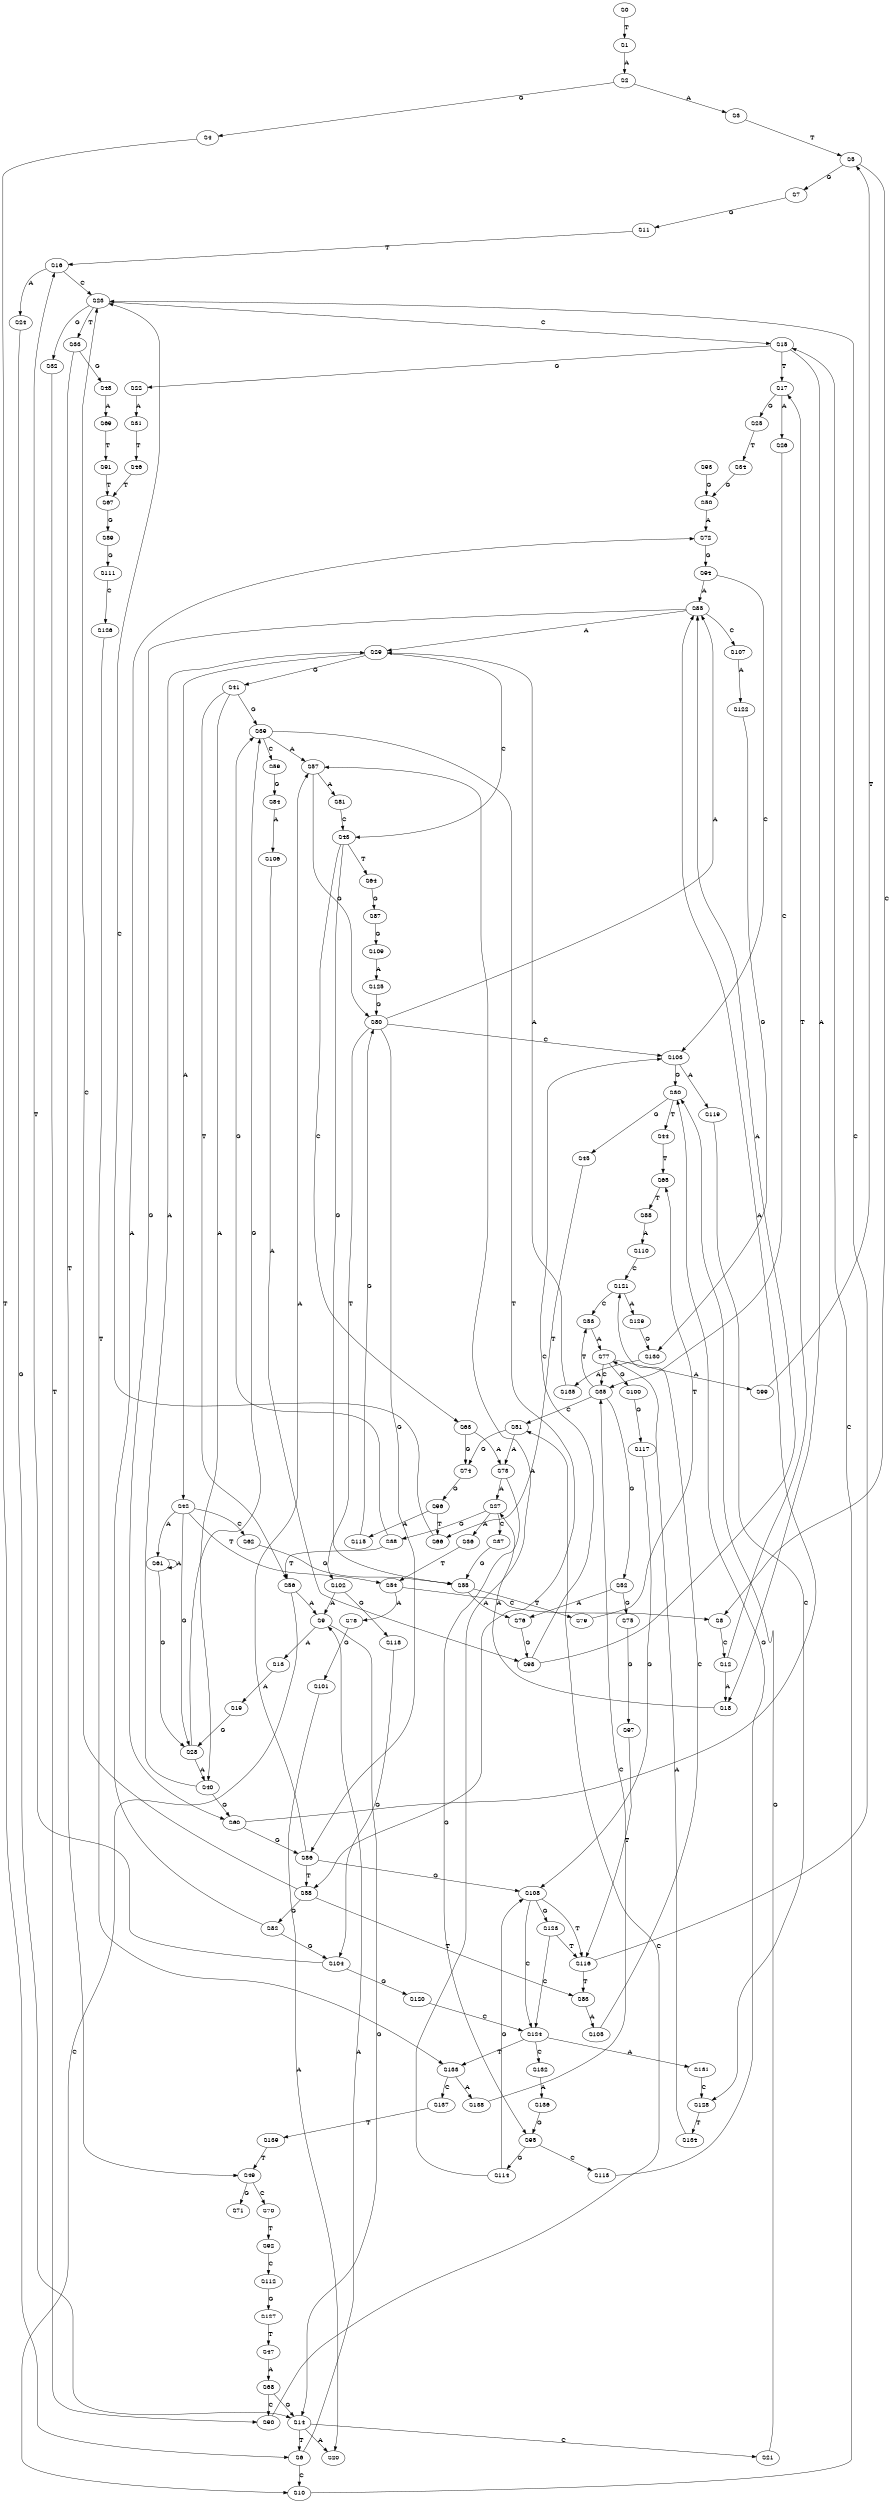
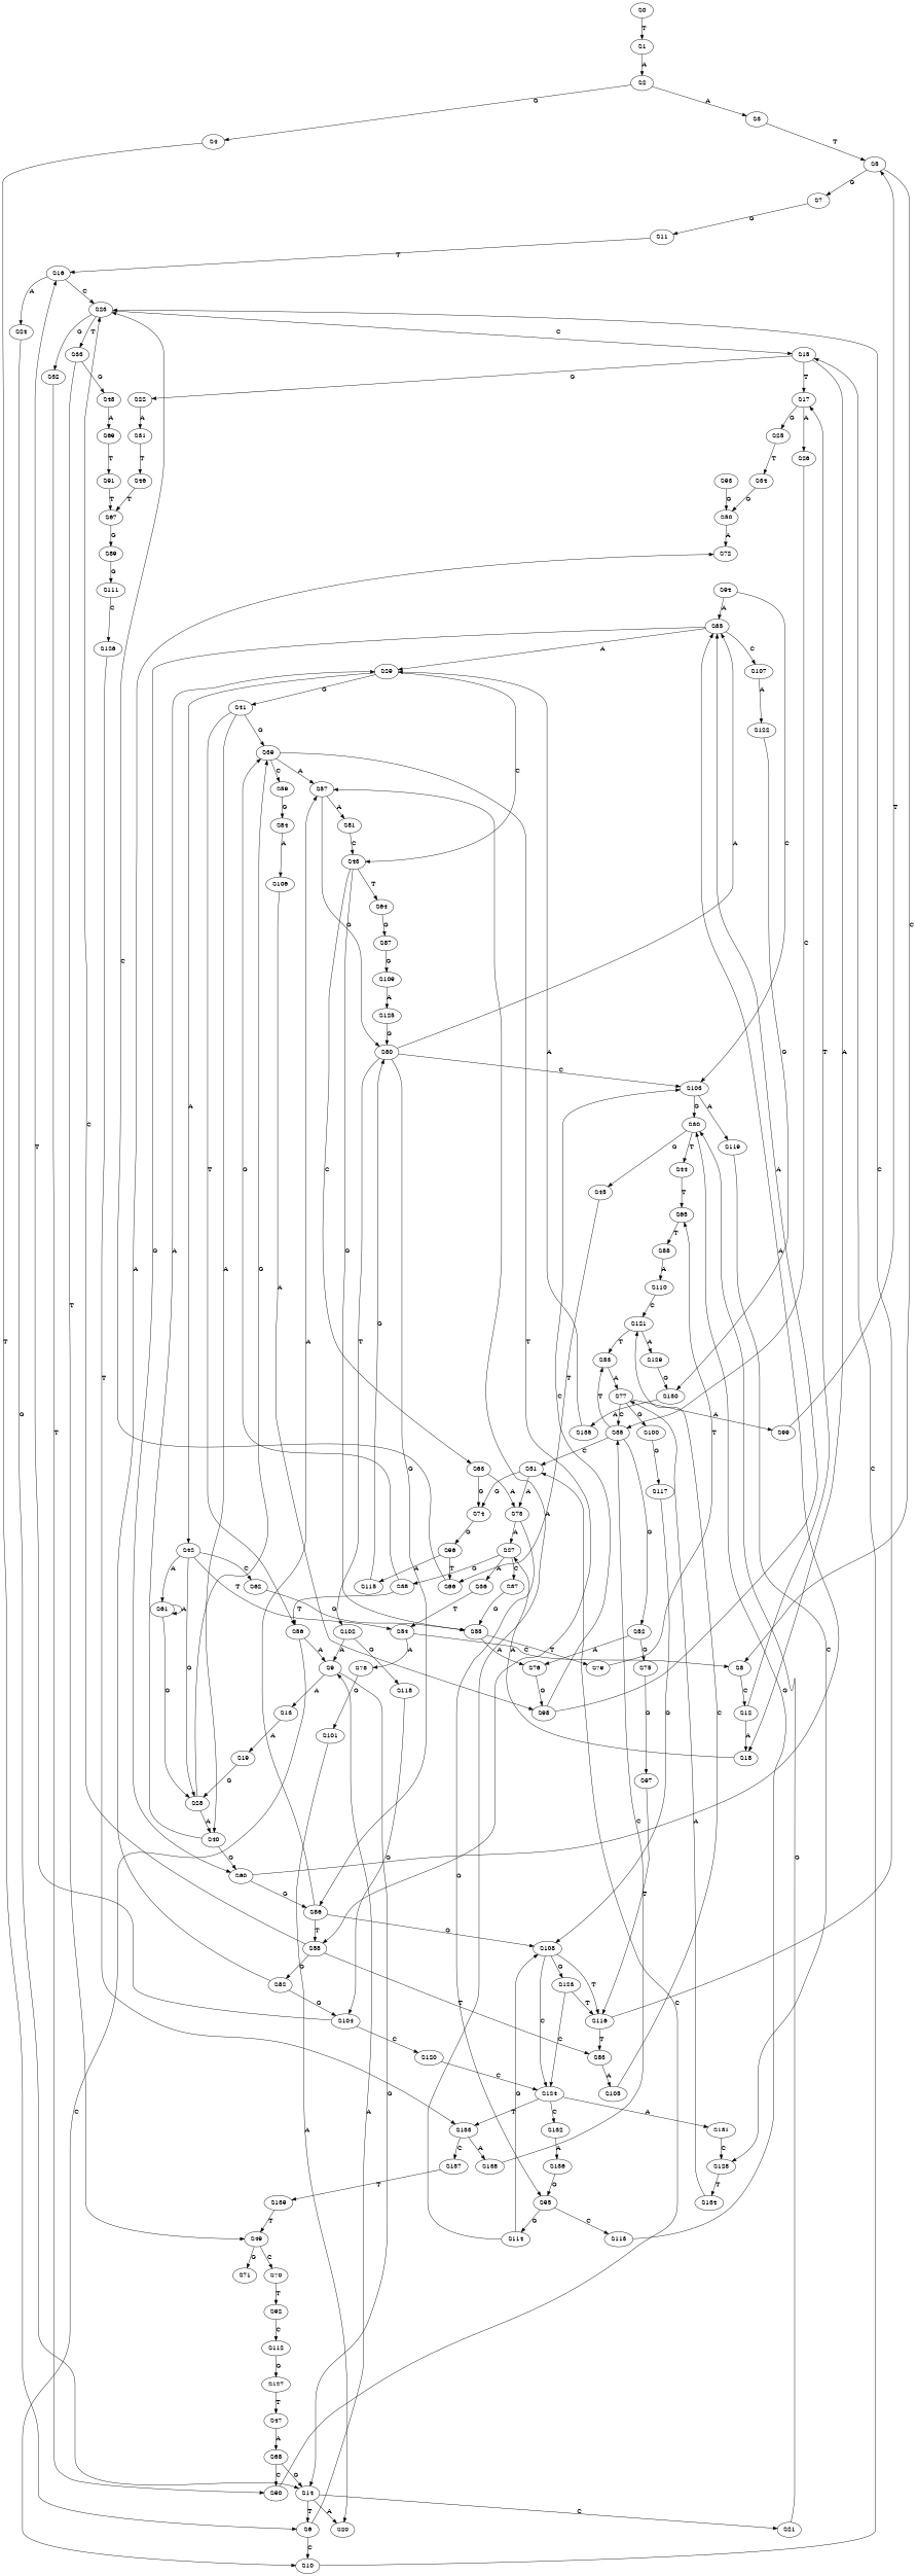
  strict digraph {
    S0
    S1
    S2
    S3
    S4
    S5
    S6
    S7
    S8
    S9
    S10
    S11
    S12
    S13
    S14
    S15
    S16
    S17
    S18
    S19
    S20
    S21
    S22
    S23
    S24
    S25
    S26
    S27
    S28
    S30
    S31
    S32
    S33
    S34
    S35
    S36
    S37
    S38
    S39
    S40
    S29
    S41
    S42
    S43
    S44
    S45
    S46
    S90
    S48
    S49
    S50
    S51
    S52
    S53
    S54
    S55
    S56
    S57
    S58
    S59
    S60
    S61
    S62
    S63
    S64
    S65
    S66
    S67
    S47
    S68
    S69
    S70
    S71
    S72
    S73
    S74
    S75
    S76
    S77
    S78
    S79
    S80
    S81
    S82
    S83
    S84
    S85
    S86
    S87
    S88
    S89
    S91
    S92
    S94
    S95
    S96
    S97
    S98
    S99
    S100
    S101
    S102
    S103
    S104
    S105
    S106
    S107
    S108
    S109
    S110
    S111
    S112
    S93
    S113
    S114
    S115
    S116
    S117
    S118
    S119
    S120
    S121
    S122
    S123
    S124
    S125
    S126
    S127
    S128
    S129
    S130
    S131
    S132
    S133
    S134
    S135
    S136
    S137
    S138
    S139
    S0 -> S1 [label=T]
    S1 -> S2 [label=A]
    S2 -> S3 [label=A]
    S2 -> S4 [label=G]
    S3 -> S5 [label=T]
    S4 -> S6 [label=T]
    S5 -> S7 [label=G]
    S5 -> S8 [label=C]
    S6 -> S9 [label=A]
    S6 -> S10 [label=C]
    S7 -> S11 [label=G]
    S8 -> S12 [label=C]
    S9 -> S13 [label=A]
    S9 -> S14 [label=G]
    S10 -> S15 [label=C]
    S11 -> S16 [label=T]
    S12 -> S17 [label=T]
    S12 -> S18 [label=A]
    S13 -> S19 [label=A]
    S14 -> S6 [label=T]
    S14 -> S20 [label=A]
    S14 -> S21 [label=C]
    S15 -> S17 [label=T]
    S15 -> S18 [label=A]
    S15 -> S22 [label=G]
    S16 -> S23 [label=C]
    S16 -> S24 [label=A]
    S17 -> S25 [label=G]
    S17 -> S26 [label=A]
    S18 -> S27 [label=A]
    S19 -> S28 [label=G]
    S21 -> S30 [label=G]
    S22 -> S31 [label=A]
    S23 -> S15 [label=C]
    S23 -> S32 [label=G]
    S23 -> S33 [label=T]
    S24 -> S14 [label=G]
    S25 -> S34 [label=T]
    S26 -> S35 [label=C]
    S27 -> S36 [label=A]
    S27 -> S37 [label=C]
    S27 -> S38 [label=G]
    S28 -> S39 [label=G]
    S28 -> S40 [label=A]
    S30 -> S44 [label=T]
    S30 -> S45 [label=G]
    S31 -> S46 [label=T]
    S32 -> S90 [label=T]
    S33 -> S48 [label=G]
    S33 -> S49 [label=T]
    S34 -> S50 [label=G]
    S35 -> S51 [label=C]
    S35 -> S52 [label=G]
    S35 -> S53 [label=T]
    S36 -> S54 [label=T]
    S37 -> S55 [label=G]
    S38 -> S39 [label=G]
    S38 -> S56 [label=T]
    S39 -> S57 [label=A]
    S39 -> S58 [label=T]
    S39 -> S59 [label=C]
    S40 -> S29 [label=A]
    S40 -> S60 [label=G]
    S29 -> S41 [label=G]
    S29 -> S42 [label=A]
    S29 -> S43 [label=C]
    S41 -> S39 [label=G]
    S41 -> S40 [label=A]
    S41 -> S56 [label=T]
    S42 -> S28 [label=G]
    S42 -> S54 [label=T]
    S42 -> S61 [label=A]
    S42 -> S62 [label=C]
    S43 -> S55 [label=G]
    S43 -> S63 [label=C]
    S43 -> S64 [label=T]
    S44 -> S65 [label=T]
    S45 -> S66 [label=T]
    S46 -> S67 [label=T]
    S90 -> S51 [label=C]
    S48 -> S69 [label=A]
    S49 -> S70 [label=C]
    S49 -> S71 [label=G]
    S50 -> S72 [label=A]
    S51 -> S73 [label=A]
    S51 -> S74 [label=G]
    S52 -> S75 [label=G]
    S52 -> S76 [label=A]
    S53 -> S77 [label=A]
    S54 -> S8 [label=C]
    S54 -> S78 [label=A]
    S55 -> S76 [label=A]
    S55 -> S79 [label=T]
    S56 -> S9 [label=A]
    S56 -> S10 [label=C]
    S57 -> S80 [label=G]
    S57 -> S81 [label=A]
    S58 -> S23 [label=C]
    S58 -> S82 [label=G]
    S58 -> S83 [label=T]
    S59 -> S84 [label=G]
    S60 -> S85 [label=A]
    S60 -> S86 [label=G]
    S61 -> S28 [label=G]
    S61 -> S61 [label=A]
    S62 -> S55 [label=G]
    S63 -> S73 [label=A]
    S63 -> S74 [label=G]
    S64 -> S87 [label=G]
    S65 -> S88 [label=T]
    S66 -> S23 [label=C]
    S67 -> S89 [label=G]
    S47 -> S68 [label=A]
    S68 -> S14 [label=G]
    S68 -> S90 [label=C]
    S69 -> S91 [label=T]
    S70 -> S92 [label=T]
-   S72 -> S94 [label=G]
    S73 -> S27 [label=A]
    S73 -> S95 [label=G]
    S74 -> S96 [label=G]
    S75 -> S97 [label=G]
    S76 -> S98 [label=G]
    S77 -> S35 [label=C]
    S77 -> S99 [label=A]
    S77 -> S100 [label=G]
    S78 -> S101 [label=G]
    S79 -> S65 [label=T]
    S80 -> S85 [label=A]
    S80 -> S86 [label=G]
    S80 -> S102 [label=T]
    S80 -> S103 [label=C]
    S81 -> S43 [label=C]
    S82 -> S72 [label=A]
    S82 -> S104 [label=G]
    S83 -> S105 [label=A]
    S84 -> S106 [label=A]
    S85 -> S29 [label=A]
    S85 -> S60 [label=G]
    S85 -> S107 [label=C]
    S86 -> S57 [label=A]
    S86 -> S58 [label=T]
    S86 -> S108 [label=G]
    S87 -> S109 [label=G]
    S88 -> S110 [label=A]
    S89 -> S111 [label=G]
    S91 -> S67 [label=T]
    S92 -> S112 [label=C]
    S94 -> S85 [label=A]
    S94 -> S103 [label=C]
    S95 -> S113 [label=C]
    S95 -> S114 [label=G]
    S96 -> S66 [label=T]
    S96 -> S115 [label=A]
    S97 -> S116 [label=T]
    S98 -> S85 [label=A]
    S98 -> S103 [label=C]
    S99 -> S5 [label=T]
    S100 -> S117 [label=G]
    S101 -> S20 [label=A]
    S102 -> S9 [label=A]
    S102 -> S118 [label=G]
    S103 -> S30 [label=G]
    S103 -> S119 [label=A]
    S104 -> S16 [label=T]
-   S104 -> S120 [label=G]
+   S104 -> S120 [label=C]
    S105 -> S121 [label=C]
    S106 -> S98 [label=A]
    S107 -> S122 [label=A]
    S108 -> S116 [label=T]
    S108 -> S123 [label=G]
    S108 -> S124 [label=C]
    S109 -> S125 [label=A]
    S110 -> S121 [label=C]
    S111 -> S126 [label=C]
    S112 -> S127 [label=G]
    S93 -> S50 [label=G]
    S113 -> S30 [label=G]
    S114 -> S57 [label=A]
    S114 -> S108 [label=G]
    S115 -> S80 [label=G]
    S116 -> S23 [label=C]
    S116 -> S83 [label=T]
    S117 -> S108 [label=G]
    S118 -> S104 [label=G]
    S119 -> S128 [label=C]
    S120 -> S124 [label=C]
-   S121 -> S53 [label=C]
+   S121 -> S53 [label=T]
    S121 -> S129 [label=A]
    S122 -> S130 [label=G]
    S123 -> S116 [label=T]
    S123 -> S124 [label=C]
    S124 -> S131 [label=A]
    S124 -> S132 [label=C]
    S124 -> S133 [label=T]
    S125 -> S80 [label=G]
    S126 -> S133 [label=T]
    S127 -> S47 [label=T]
    S128 -> S134 [label=T]
    S129 -> S130 [label=G]
    S130 -> S135 [label=A]
    S131 -> S128 [label=C]
    S132 -> S136 [label=A]
    S133 -> S137 [label=C]
    S133 -> S138 [label=A]
    S134 -> S77 [label=A]
    S135 -> S29 [label=A]
    S136 -> S95 [label=G]
    S137 -> S139 [label=T]
    S138 -> S35 [label=C]
    S139 -> S49 [label=T]
  }
